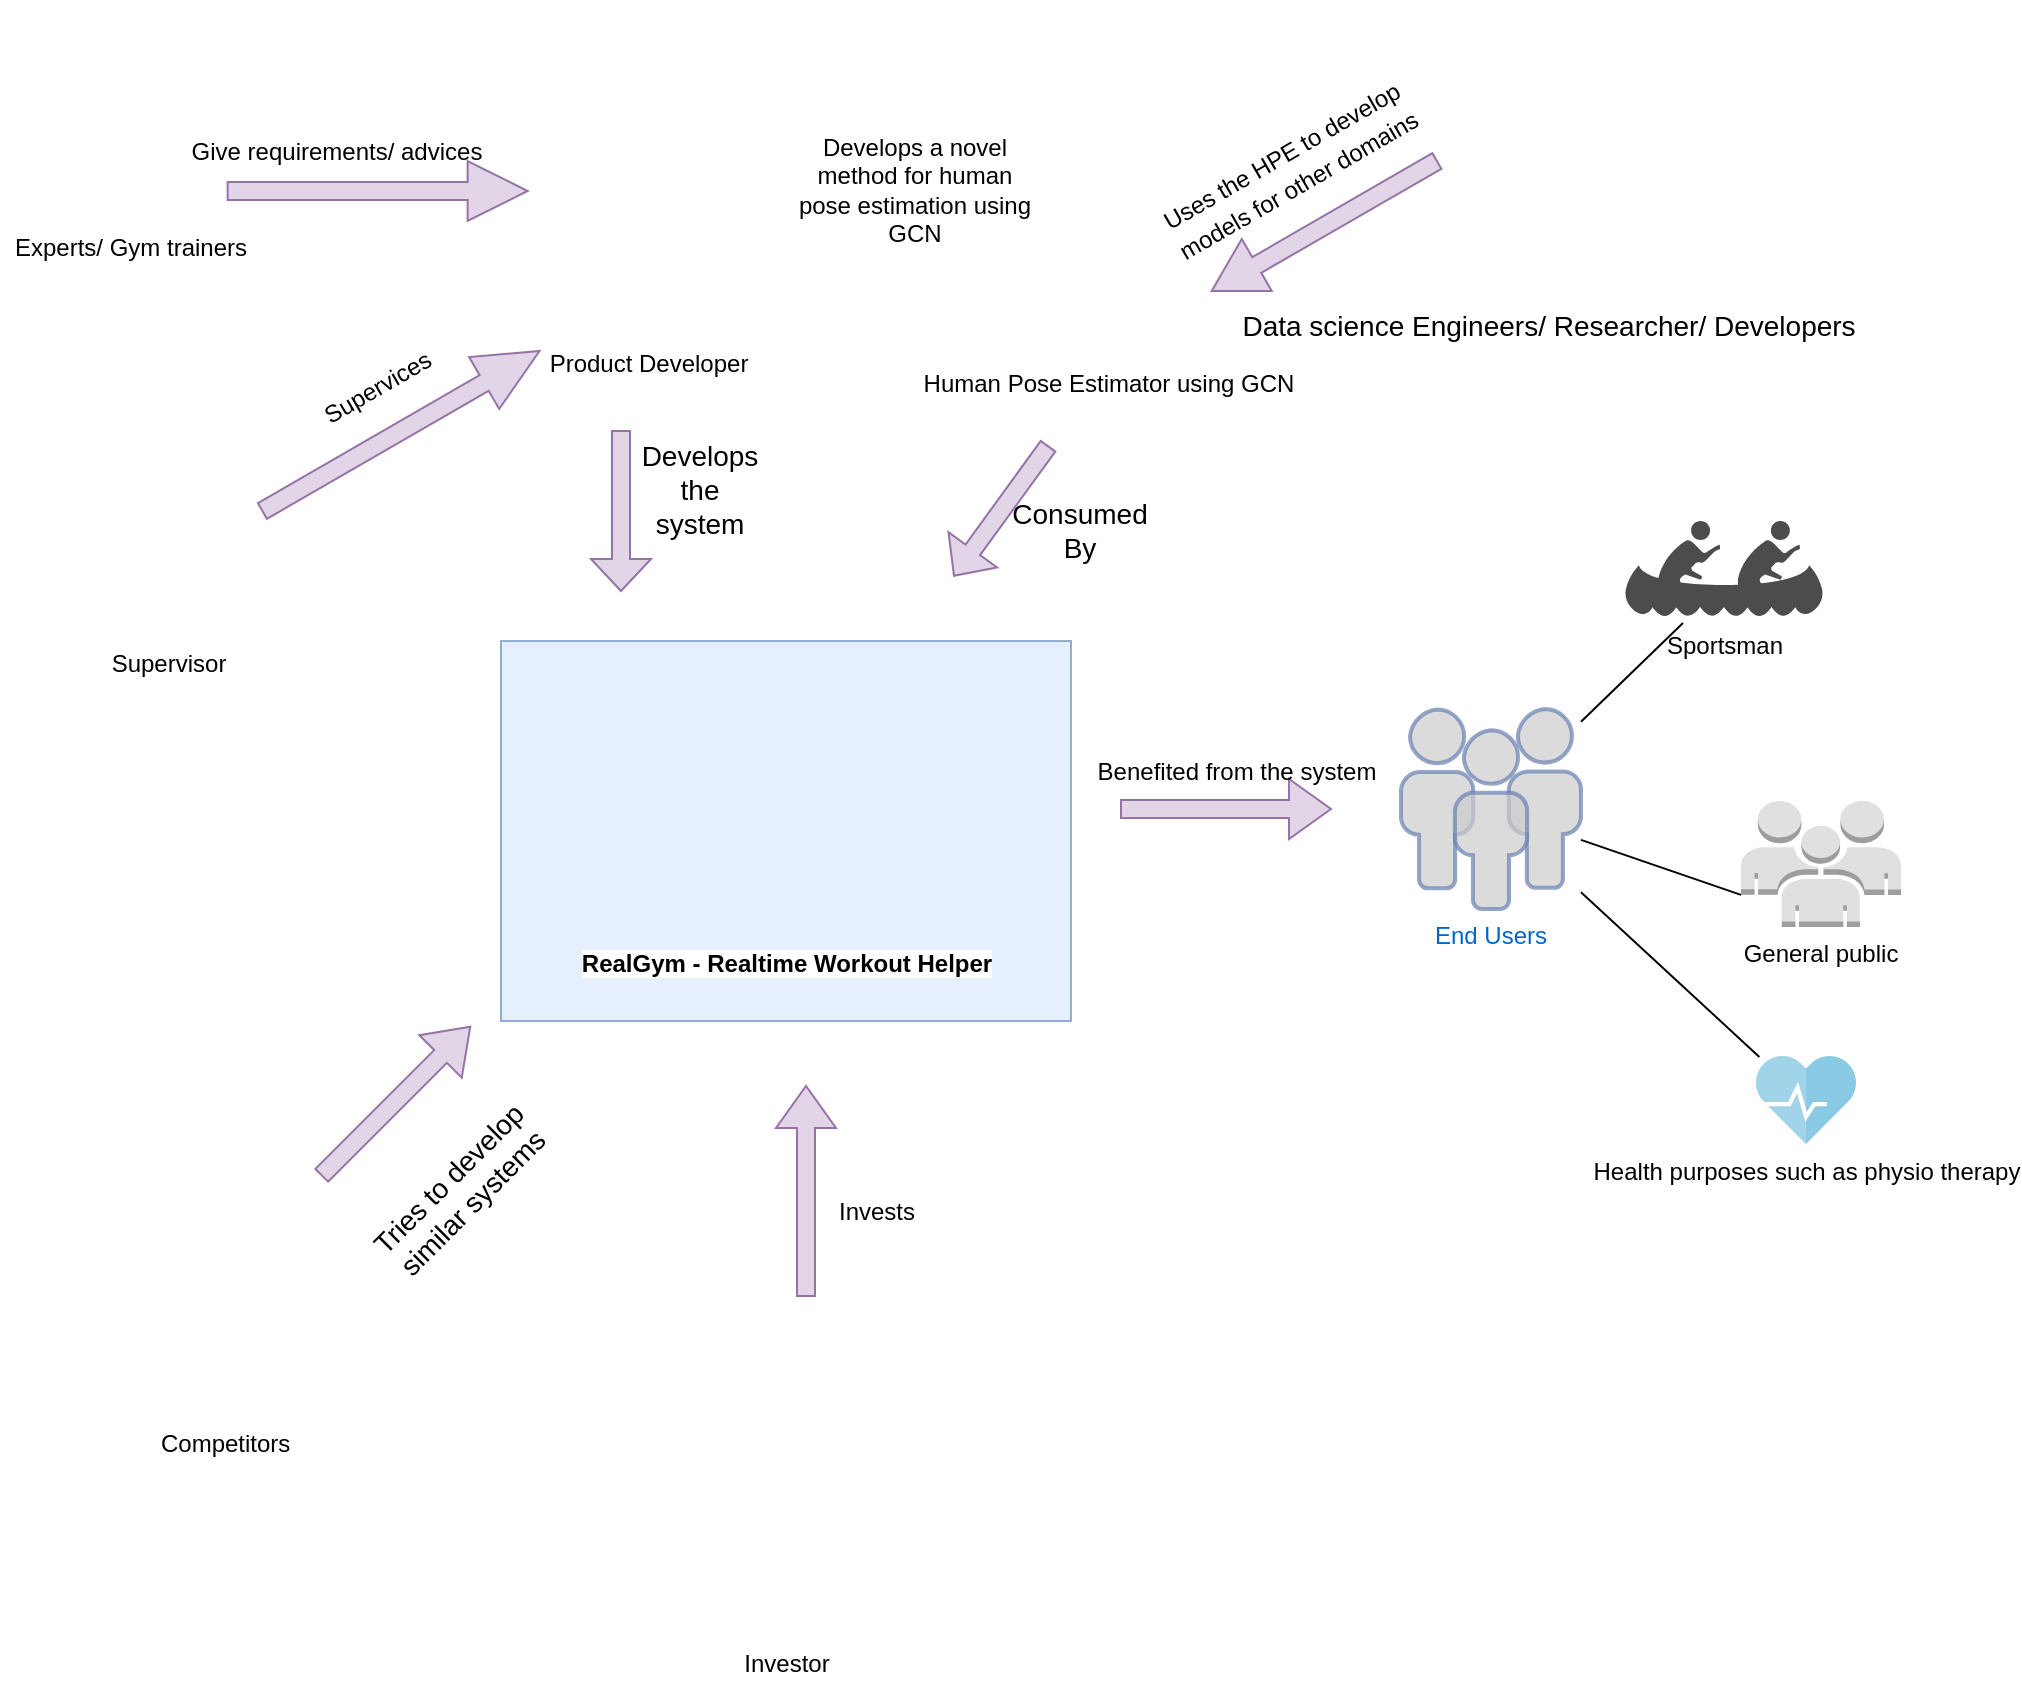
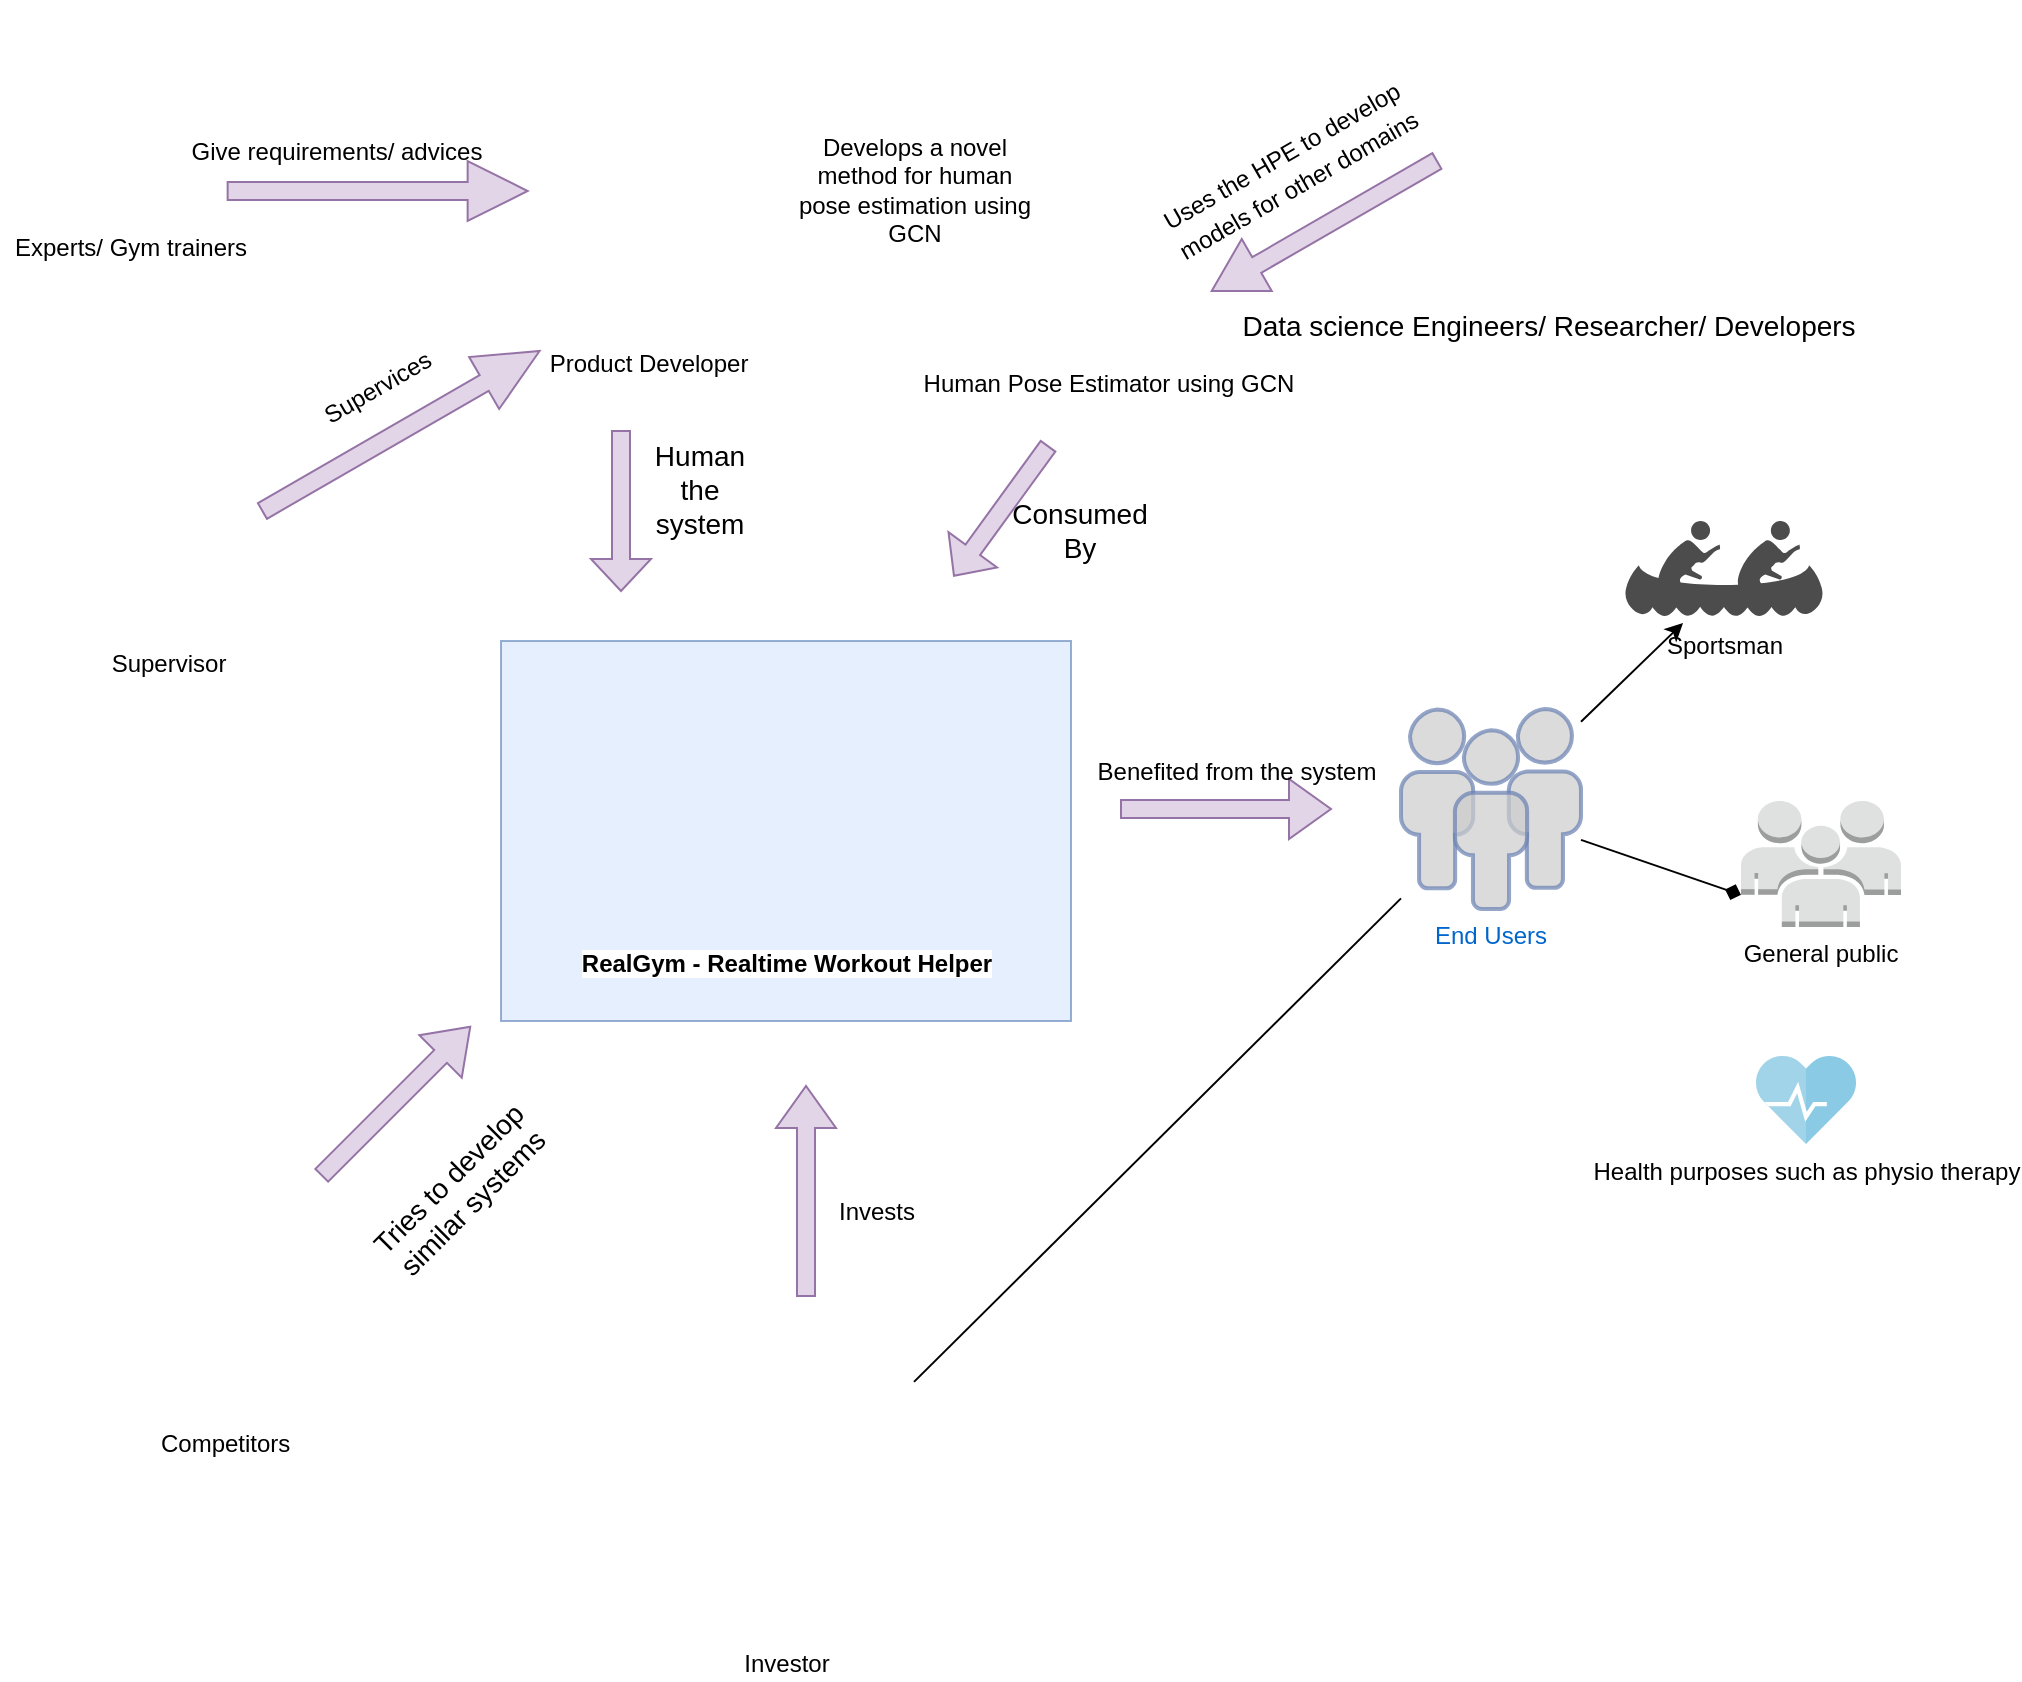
  <mxCell id="0" />
  <mxCell id="1" parent="0" />
  <mxCell id="2" value="" style="rounded=0;whiteSpace=wrap;html=1;opacity=70;fillColor=#dae8fc;strokeColor=#6c8ebf;" vertex="1" parent="1"><mxGeometry x="250" y="320" width="285" height="190" as="geometry" /></mxCell>
  <mxCell id="3" value="&lt;b&gt;RealGym - Realtime Workout Helper&lt;/b&gt;" style="shape=image;html=1;verticalAlign=top;verticalLabelPosition=bottom;labelBackgroundColor=#ffffff;imageAspect=0;aspect=fixed;image=https://cdn1.iconfinder.com/data/icons/dompicon-glyph-fitness-diet/256/exercise-dumbbells-gym-fitness-diet-128.png" vertex="1" parent="1"><mxGeometry x="328.5" y="340" width="128" height="128" as="geometry" /></mxCell>
  <mxCell id="4" value="Human Pose Estimator using GCN" style="shape=image;html=1;verticalAlign=top;verticalLabelPosition=bottom;labelBackgroundColor=#ffffff;imageAspect=0;aspect=fixed;image=https://cdn1.iconfinder.com/data/icons/yoga-23/24/yoga-11-128.png" vertex="1" parent="1"><mxGeometry x="520" y="110" width="68" height="68" as="geometry" /></mxCell>
  <mxCell id="5" value="" style="shape=singleArrow;whiteSpace=wrap;html=1;rotation=-234;fillColor=#e1d5e7;strokeColor=#9673a6;" vertex="1" parent="1"><mxGeometry x="460" y="240" width="80" height="30" as="geometry" /></mxCell>
  <mxCell id="6" value="Product Developer" style="shape=image;html=1;verticalAlign=top;verticalLabelPosition=bottom;labelBackgroundColor=#ffffff;imageAspect=0;aspect=fixed;image=https://cdn2.iconfinder.com/data/icons/analytic-investment-and-balanced-scorecard/512/425_Engineer_headphones_listen_meloman_music_sound_design_producstion-128.png;gradientColor=none;opacity=70;" vertex="1" parent="1"><mxGeometry x="260" y="40" width="128" height="128" as="geometry" /></mxCell>
  <mxCell id="7" value="" style="shape=singleArrow;whiteSpace=wrap;html=1;rotation=90;fillColor=#e1d5e7;strokeColor=#9673a6;" vertex="1" parent="1"><mxGeometry x="270" y="240" width="80" height="30" as="geometry" /></mxCell>
  <mxCell id="8" value="Consumed By" style="text;html=1;strokeColor=none;fillColor=none;align=center;verticalAlign=middle;whiteSpace=wrap;rounded=0;fontSize=14;opacity=70;" vertex="1" parent="1"><mxGeometry x="510" y="250" width="60" height="30" as="geometry" /></mxCell>
- <mxCell id="9" value="Develops the system" style="text;html=1;strokeColor=none;fillColor=none;align=center;verticalAlign=middle;whiteSpace=wrap;rounded=0;fontSize=14;opacity=70;" vertex="1" parent="1"><mxGeometry x="320" y="230" width="60" height="30" as="geometry" /></mxCell>
+ <mxCell id="9" value="Human the system" style="text;html=1;strokeColor=none;fillColor=none;align=center;verticalAlign=middle;whiteSpace=wrap;rounded=0;fontSize=14;opacity=70;" vertex="1" parent="1"><mxGeometry x="320" y="230" width="60" height="30" as="geometry" /></mxCell>
  <mxCell id="10" value="Data science Engineers/ Researcher/ Developers&lt;br&gt;" style="shape=image;html=1;verticalAlign=top;verticalLabelPosition=bottom;labelBackgroundColor=#ffffff;imageAspect=0;aspect=fixed;image=https://cdn1.iconfinder.com/data/icons/software-engineering-and-video-gaming/512/484_data_information_mobile_research_science_Data_Science_Fabrication_Lab-128.png;fontSize=14;gradientColor=none;opacity=70;" vertex="1" parent="1"><mxGeometry x="710" y="20" width="128" height="128" as="geometry" /></mxCell>
  <mxCell id="11" value="" style="shape=singleArrow;whiteSpace=wrap;html=1;rotation=-210;fillColor=#e1d5e7;strokeColor=#9673a6;" vertex="1" parent="1"><mxGeometry x="596.65" y="97.5" width="130" height="30" as="geometry" /></mxCell>
  <mxCell id="12" value="&lt;span style=&quot;font-size: 12px;&quot;&gt;Uses the HPE to develop models for other domains&lt;/span&gt;" style="text;html=1;strokeColor=none;fillColor=none;align=center;verticalAlign=middle;whiteSpace=wrap;rounded=0;fontSize=14;opacity=70;rotation=-30;" vertex="1" parent="1"><mxGeometry x="563.3" y="69" width="163.35" height="30" as="geometry" /></mxCell>
  <mxCell id="13" value="Supervisor" style="shape=image;html=1;verticalAlign=top;verticalLabelPosition=bottom;labelBackgroundColor=#ffffff;imageAspect=0;aspect=fixed;image=https://cdn0.iconfinder.com/data/icons/web-development-and-studio/512/74_speaker_Person_presentation_professional_pudlic_seminar_speech-128.png;fontSize=12;gradientColor=none;opacity=70;" vertex="1" parent="1"><mxGeometry x="20" y="190" width="128" height="128" as="geometry" /></mxCell>
  <mxCell id="14" value="" style="shape=singleArrow;whiteSpace=wrap;html=1;rotation=-30;fillColor=#e1d5e7;strokeColor=#9673a6;" vertex="1" parent="1"><mxGeometry x="120" y="200" width="160" height="30" as="geometry" /></mxCell>
  <mxCell id="15" value="&lt;span style=&quot;font-size: 12px;&quot;&gt;Supervices&lt;br&gt;&lt;/span&gt;" style="text;html=1;strokeColor=none;fillColor=none;align=center;verticalAlign=middle;whiteSpace=wrap;rounded=0;fontSize=14;opacity=70;rotation=-30;" vertex="1" parent="1"><mxGeometry x="106.65" y="178" width="163.35" height="30" as="geometry" /></mxCell>
  <mxCell id="16" value="Experts/ Gym trainers&lt;br&gt;" style="shape=image;html=1;verticalAlign=top;verticalLabelPosition=bottom;labelBackgroundColor=#ffffff;imageAspect=0;aspect=fixed;image=https://cdn0.iconfinder.com/data/icons/pokemon-go-vol-2/135/_Pokemon_Trainer_Boy-128.png;fontSize=12;gradientColor=none;opacity=70;" vertex="1" parent="1"><mxGeometry x="30" y="39.5" width="70.5" height="70.5" as="geometry" /></mxCell>
  <mxCell id="17" value="" style="shape=singleArrow;whiteSpace=wrap;html=1;rotation=0;fillColor=#e1d5e7;strokeColor=#9673a6;" vertex="1" parent="1"><mxGeometry x="113.32" y="80" width="150" height="30" as="geometry" /></mxCell>
  <mxCell id="18" value="&lt;span style=&quot;font-size: 12px;&quot;&gt;Give requirements/ advices&lt;br&gt;&lt;/span&gt;" style="text;html=1;strokeColor=none;fillColor=none;align=center;verticalAlign=middle;whiteSpace=wrap;rounded=0;fontSize=14;opacity=70;rotation=0;" vertex="1" parent="1"><mxGeometry x="86.65" y="59.75" width="163.35" height="30" as="geometry" /></mxCell>
  <mxCell id="19" value="End Users" style="fontColor=#0066CC;verticalAlign=top;verticalLabelPosition=bottom;labelPosition=center;align=center;html=1;outlineConnect=0;fillColor=#CCCCCC;strokeColor=#6881B3;gradientColor=none;gradientDirection=north;strokeWidth=2;shape=mxgraph.networks.users;fontSize=12;opacity=70;" vertex="1" parent="1"><mxGeometry x="700" y="354" width="90" height="100" as="geometry" /></mxCell>
  <mxCell id="20" value="" style="shape=singleArrow;whiteSpace=wrap;html=1;rotation=0;fillColor=#e1d5e7;strokeColor=#9673a6;" vertex="1" parent="1"><mxGeometry x="560" y="389" width="105" height="30" as="geometry" /></mxCell>
  <mxCell id="21" value="&lt;span style=&quot;font-size: 12px;&quot;&gt;Benefited&amp;nbsp;from the system&lt;/span&gt;" style="text;html=1;strokeColor=none;fillColor=none;align=center;verticalAlign=middle;whiteSpace=wrap;rounded=0;fontSize=14;opacity=70;rotation=0;" vertex="1" parent="1"><mxGeometry x="536.65" y="370" width="163.35" height="30" as="geometry" /></mxCell>
  <mxCell id="22" value="Sportsman" style="shape=mxgraph.signs.sports.canoe_2;html=1;pointerEvents=1;fillColor=#000000;strokeColor=none;verticalLabelPosition=bottom;verticalAlign=top;align=center;fontSize=12;opacity=70;" vertex="1" parent="1"><mxGeometry x="810" y="260" width="103" height="49" as="geometry" /></mxCell>
- <mxCell id="23" value="" style="endArrow=none;html=1;rounded=0;fontSize=12;entryX=0.301;entryY=1.041;entryDx=0;entryDy=0;entryPerimeter=0;" edge="1" parent="1" source="19" target="22"><mxGeometry width="50" height="50" relative="1" as="geometry"><mxPoint x="590" y="270" as="sourcePoint" /><mxPoint x="640" y="220" as="targetPoint" /></mxGeometry></mxCell>
+ <mxCell id="23" value="" style="endArrow=classic;html=1;rounded=0;fontSize=12;entryX=0.301;entryY=1.041;entryDx=0;entryDy=0;entryPerimeter=0;" edge="1" parent="1" source="19" target="22"><mxGeometry width="50" height="50" relative="1" as="geometry"><mxPoint x="590" y="270" as="sourcePoint" /><mxPoint x="640" y="220" as="targetPoint" /></mxGeometry></mxCell>
  <mxCell id="24" value="General public" style="outlineConnect=0;dashed=0;verticalLabelPosition=bottom;verticalAlign=top;align=center;html=1;shape=mxgraph.aws3.users;fillColor=#D2D3D3;gradientColor=none;fontSize=12;opacity=70;" vertex="1" parent="1"><mxGeometry x="870" y="400" width="80" height="63" as="geometry" /></mxCell>
- <mxCell id="25" value="" style="endArrow=none;html=1;rounded=0;fontSize=12;entryX=0;entryY=0.745;entryDx=0;entryDy=0;entryPerimeter=0;" edge="1" parent="1" source="19" target="24"><mxGeometry width="50" height="50" relative="1" as="geometry"><mxPoint x="800" y="370.412" as="sourcePoint" /><mxPoint x="851.003" y="321.009" as="targetPoint" /></mxGeometry></mxCell>
+ <mxCell id="25" value="" style="endArrow=diamond;html=1;rounded=0;fontSize=12;entryX=0;entryY=0.745;entryDx=0;entryDy=0;entryPerimeter=0;" edge="1" parent="1" source="19" target="24"><mxGeometry width="50" height="50" relative="1" as="geometry"><mxPoint x="800" y="370.412" as="sourcePoint" /><mxPoint x="851.003" y="321.009" as="targetPoint" /></mxGeometry></mxCell>
  <mxCell id="26" value="Health purposes such as physio therapy&lt;br&gt;" style="sketch=0;aspect=fixed;html=1;points=[];align=center;image;fontSize=12;image=img/lib/mscae/ServiceHealth.svg;gradientColor=none;opacity=70;" vertex="1" parent="1"><mxGeometry x="878" y="528" width="50" height="44" as="geometry" /></mxCell>
- <mxCell id="27" value="" style="endArrow=none;html=1;rounded=0;fontSize=12;" edge="1" parent="1" source="19" target="26"><mxGeometry width="50" height="50" relative="1" as="geometry"><mxPoint x="590" y="370" as="sourcePoint" /><mxPoint x="640" y="320" as="targetPoint" /></mxGeometry></mxCell>
+ <mxCell id="27" value="" style="endArrow=none;html=1;rounded=0;fontSize=12;" edge="1" parent="1" source="19" target="28"><mxGeometry width="50" height="50" relative="1" as="geometry"><mxPoint x="590" y="370" as="sourcePoint" /><mxPoint x="640" y="320" as="targetPoint" /></mxGeometry></mxCell>
  <mxCell id="28" value="Investor" style="shape=image;html=1;verticalAlign=top;verticalLabelPosition=bottom;labelBackgroundColor=#ffffff;imageAspect=0;aspect=fixed;image=https://cdn0.iconfinder.com/data/icons/business-startup-10/50/74-128.png;fontSize=12;gradientColor=none;opacity=70;" vertex="1" parent="1"><mxGeometry x="328.5" y="690" width="128" height="128" as="geometry" /></mxCell>
  <mxCell id="29" value="" style="shape=singleArrow;whiteSpace=wrap;html=1;rotation=-90;fillColor=#e1d5e7;strokeColor=#9673a6;" vertex="1" parent="1"><mxGeometry x="350" y="580" width="105" height="30" as="geometry" /></mxCell>
  <mxCell id="30" value="&lt;span style=&quot;font-size: 12px;&quot;&gt;Invests&lt;/span&gt;" style="text;html=1;strokeColor=none;fillColor=none;align=center;verticalAlign=middle;whiteSpace=wrap;rounded=0;fontSize=14;opacity=70;rotation=0;" vertex="1" parent="1"><mxGeometry x="356.65" y="590" width="163.35" height="30" as="geometry" /></mxCell>
  <mxCell id="31" value="&lt;span style=&quot;background-color: rgb(255, 255, 255);&quot;&gt;Develops a novel method for human pose estimation using GCN&lt;/span&gt;" style="text;html=1;strokeColor=none;fillColor=none;align=center;verticalAlign=middle;whiteSpace=wrap;rounded=0;fontSize=12;opacity=70;" vertex="1" parent="1"><mxGeometry x="395" y="80" width="125" height="30" as="geometry" /></mxCell>
  <mxCell id="32" value="Competitors&amp;nbsp;" style="shape=image;html=1;verticalAlign=top;verticalLabelPosition=bottom;labelBackgroundColor=#ffffff;imageAspect=0;aspect=fixed;image=https://cdn1.iconfinder.com/data/icons/competitive-strategy-and-corporate-training/512/585_Box_boxing_competition_fight_gloves_game_gaming_genres_programing-128.png;fontSize=12;gradientColor=none;opacity=70;" vertex="1" parent="1"><mxGeometry x="50" y="580" width="128" height="128" as="geometry" /></mxCell>
  <mxCell id="33" value="Tries to develop similar systems" style="text;html=1;strokeColor=none;fillColor=none;align=center;verticalAlign=middle;whiteSpace=wrap;rounded=0;fontSize=14;opacity=70;rotation=-45;" vertex="1" parent="1"><mxGeometry x="170" y="580" width="120" height="30" as="geometry" /></mxCell>
  <mxCell id="34" value="" style="shape=singleArrow;whiteSpace=wrap;html=1;rotation=-45;fillColor=#e1d5e7;strokeColor=#9673a6;" vertex="1" parent="1"><mxGeometry x="145" y="535" width="105" height="30" as="geometry" /></mxCell>
